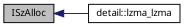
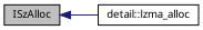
  digraph {
    rankdir=LR
    fontname="Noto Sans"
    node [color=black fontname="Noto Sans" fontsize=10 shape=record style=filled]
    n1 [fillcolor=grey75 fontcolor=black height=0.2 label=ISzAlloc width=0.4]
-   n2 [fillcolor=white height=0.2 label="detail::lzma_lzma" width=0.4]
+   n2 [fillcolor=white height=0.2 label="detail::lzma_alloc" width=0.4]
    n1 -> n2 [color=midnightblue dir=back fontname="Noto Sans" fontsize=10 labelfontname=Helvetica labelfontsize=10 style=solid]
  }
